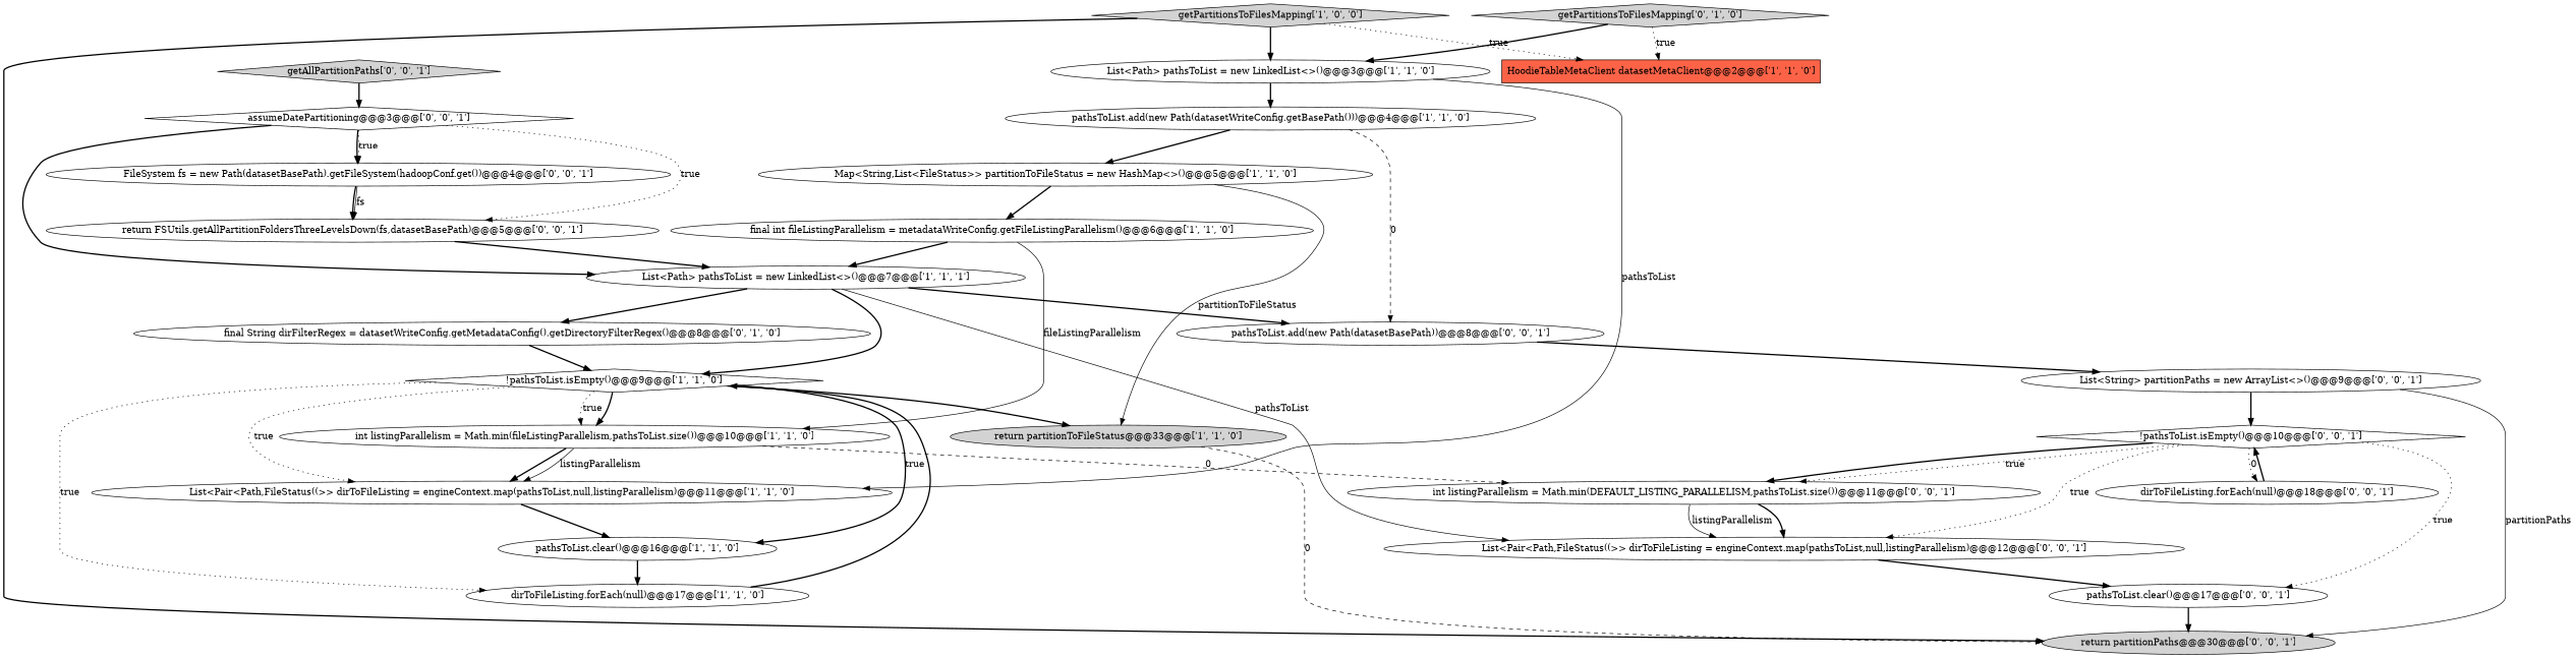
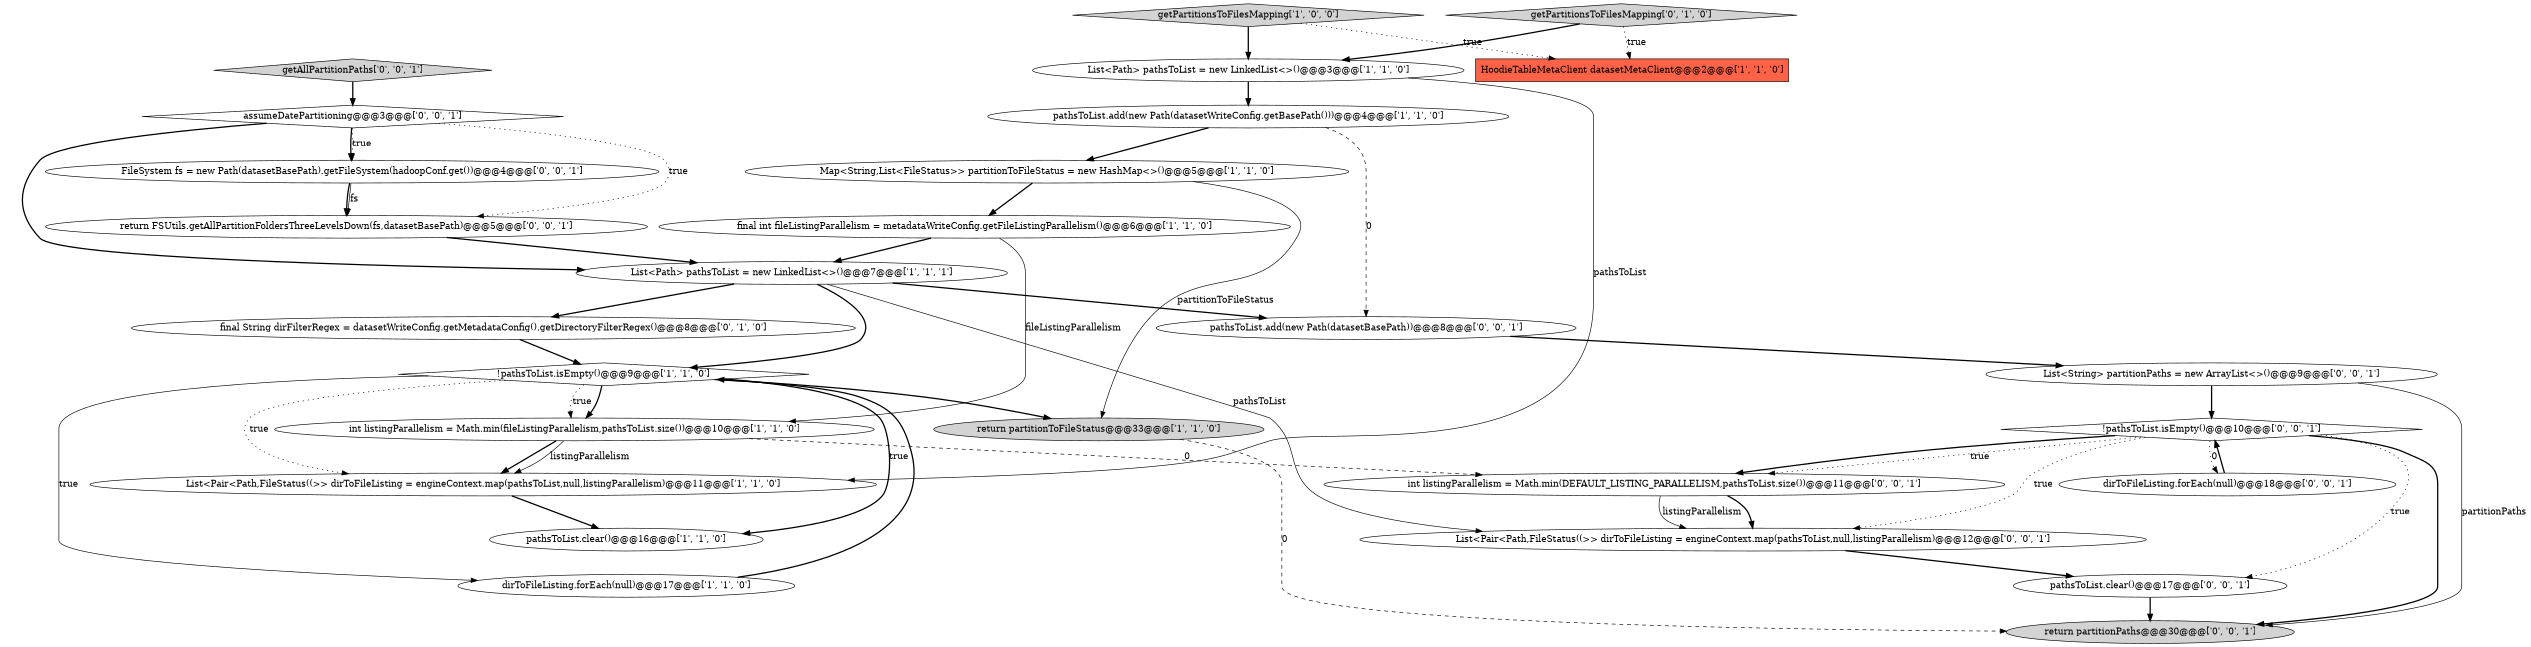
  digraph {
    node [fillcolor=white shape=ellipse style=filled]
    edge [style=bold]
    n1 [fillcolor=lightgray label="return partitionToFileStatus@@@33@@@['1', '1', '0']"]
    n2 [fillcolor=lightgray label="return partitionPaths@@@30@@@['0', '0', '1']"]
    n3 [label="final String dirFilterRegex = datasetWriteConfig.getMetadataConfig().getDirectoryFilterRegex()@@@8@@@['0', '1', '0']"]
    n4 [label="!pathsToList.isEmpty()@@@9@@@['1', '1', '0']" shape=diamond]
    n5 [label="int listingParallelism = Math.min(fileListingParallelism,pathsToList.size())@@@10@@@['1', '1', '0']"]
    n6 [label="List<Pair<Path,FileStatus((>> dirToFileListing = engineContext.map(pathsToList,null,listingParallelism)@@@11@@@['1', '1', '0']"]
    n7 [label="pathsToList.clear()@@@16@@@['1', '1', '0']"]
    n8 [label="dirToFileListing.forEach(null)@@@17@@@['1', '1', '0']"]
    n9 [label="final int fileListingParallelism = metadataWriteConfig.getFileListingParallelism()@@@6@@@['1', '1', '0']"]
    n10 [label="List<Path> pathsToList = new LinkedList<>()@@@7@@@['1', '1', '1']"]
    n11 [label="List<Pair<Path,FileStatus((>> dirToFileListing = engineContext.map(pathsToList,null,listingParallelism)@@@12@@@['0', '0', '1']"]
    n12 [label="pathsToList.add(new Path(datasetBasePath))@@@8@@@['0', '0', '1']"]
    n13 [label="int listingParallelism = Math.min(DEFAULT_LISTING_PARALLELISM,pathsToList.size())@@@11@@@['0', '0', '1']"]
    n14 [label="dirToFileListing.forEach(null)@@@18@@@['0', '0', '1']"]
    n15 [label="!pathsToList.isEmpty()@@@10@@@['0', '0', '1']" shape=diamond]
    n16 [label="pathsToList.clear()@@@17@@@['0', '0', '1']"]
    n17 [fillcolor=lightgray label="getPartitionsToFilesMapping['1', '0', '0']" shape=diamond]
    n18 [fillcolor=tomato label="HoodieTableMetaClient datasetMetaClient@@@2@@@['1', '1', '0']" shape=box]
    n19 [label="List<Path> pathsToList = new LinkedList<>()@@@3@@@['1', '1', '0']"]
    n20 [label="pathsToList.add(new Path(datasetWriteConfig.getBasePath()))@@@4@@@['1', '1', '0']"]
    n21 [fillcolor=lightgray label="getPartitionsToFilesMapping['0', '1', '0']" shape=diamond]
    n22 [fillcolor=lightgray label="getAllPartitionPaths['0', '0', '1']" shape=diamond]
    n23 [label="assumeDatePartitioning@@@3@@@['0', '0', '1']" shape=diamond]
    n24 [label="FileSystem fs = new Path(datasetBasePath).getFileSystem(hadoopConf.get())@@@4@@@['0', '0', '1']"]
    n25 [label="return FSUtils.getAllPartitionFoldersThreeLevelsDown(fs,datasetBasePath)@@@5@@@['0', '0', '1']"]
    n26 [label="List<String> partitionPaths = new ArrayList<>()@@@9@@@['0', '0', '1']"]
    n27 [label="Map<String,List<FileStatus>> partitionToFileStatus = new HashMap<>()@@@5@@@['1', '1', '0']"]
    n1 -> n2 [label=0 style=dashed]
    n3 -> n4
    n4 -> n1
    n4 -> n5
    n4 -> n5 [label=true style=dotted]
    n4 -> n6 [label=true style=dotted]
    n4 -> n7 [label=true]
-   n4 -> n8 [label=true style=dotted]
+   n4 -> n8 [label=true style=solid]
    n5 -> n6
    n5 -> n6 [label=listingParallelism style=solid]
    n5 -> n13 [label=0 style=dashed]
    n6 -> n7
-   n7 -> n8
    n8 -> n4
    n9 -> n5 [label=fileListingParallelism style=solid]
    n9 -> n10
    n10 -> n3
    n10 -> n4
    n10 -> n11 [label=pathsToList style=solid]
    n10 -> n12
    n11 -> n16
    n12 -> n26
    n13 -> n11
    n13 -> n11 [label=listingParallelism style=solid]
    n14 -> n15
-   n17 -> n2
+   n15 -> n2
    n15 -> n11 [label=true style=dotted]
    n15 -> n13
    n15 -> n13 [label=true style=dotted]
    n15 -> n14 [label=0 style=dotted]
    n15 -> n16 [label=true style=dotted]
    n16 -> n2
    n17 -> n18 [label=true style=dotted]
    n17 -> n19
    n19 -> n6 [label=pathsToList style=solid]
    n19 -> n20
    n20 -> n12 [label=0 style=dashed]
    n20 -> n27
    n21 -> n18 [label=true style=dotted]
    n21 -> n19
    n22 -> n23
    n23 -> n10
    n23 -> n24 [label=true style=dotted]
    n23 -> n24
    n23 -> n25 [label=true style=dotted]
    n24 -> n25
    n24 -> n25 [label=fs style=solid]
    n25 -> n10
    n26 -> n2 [label=partitionPaths style=solid]
    n26 -> n15
    n27 -> n1 [label=partitionToFileStatus style=solid]
    n27 -> n9
  }
